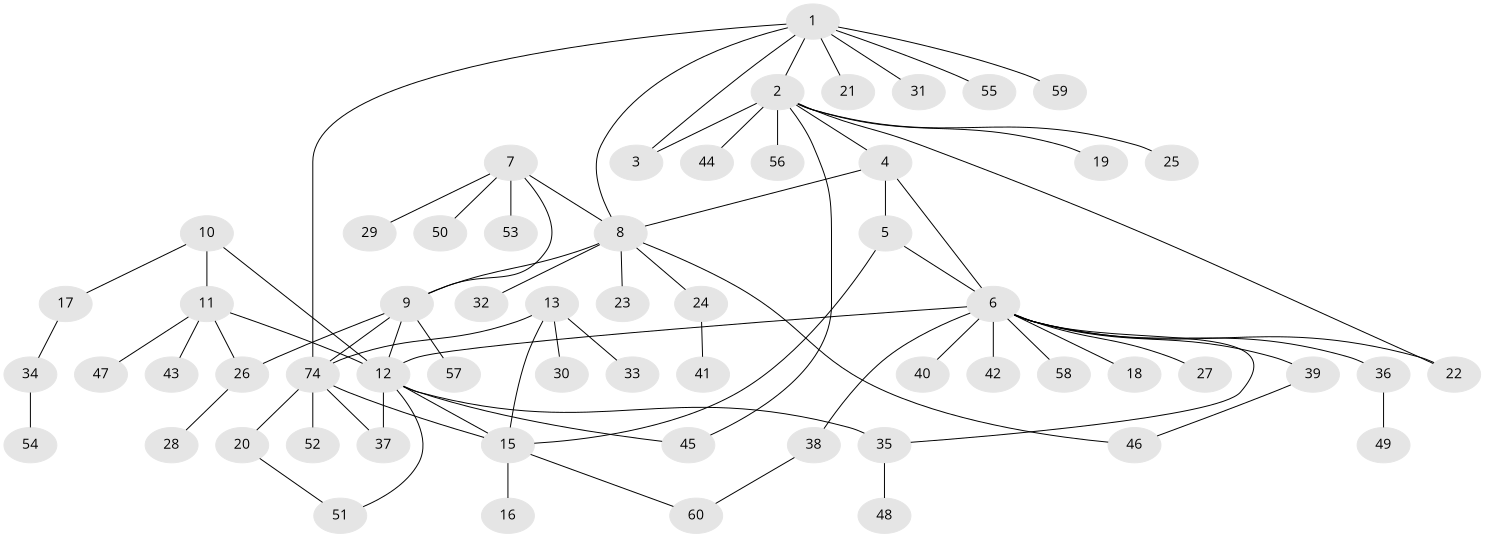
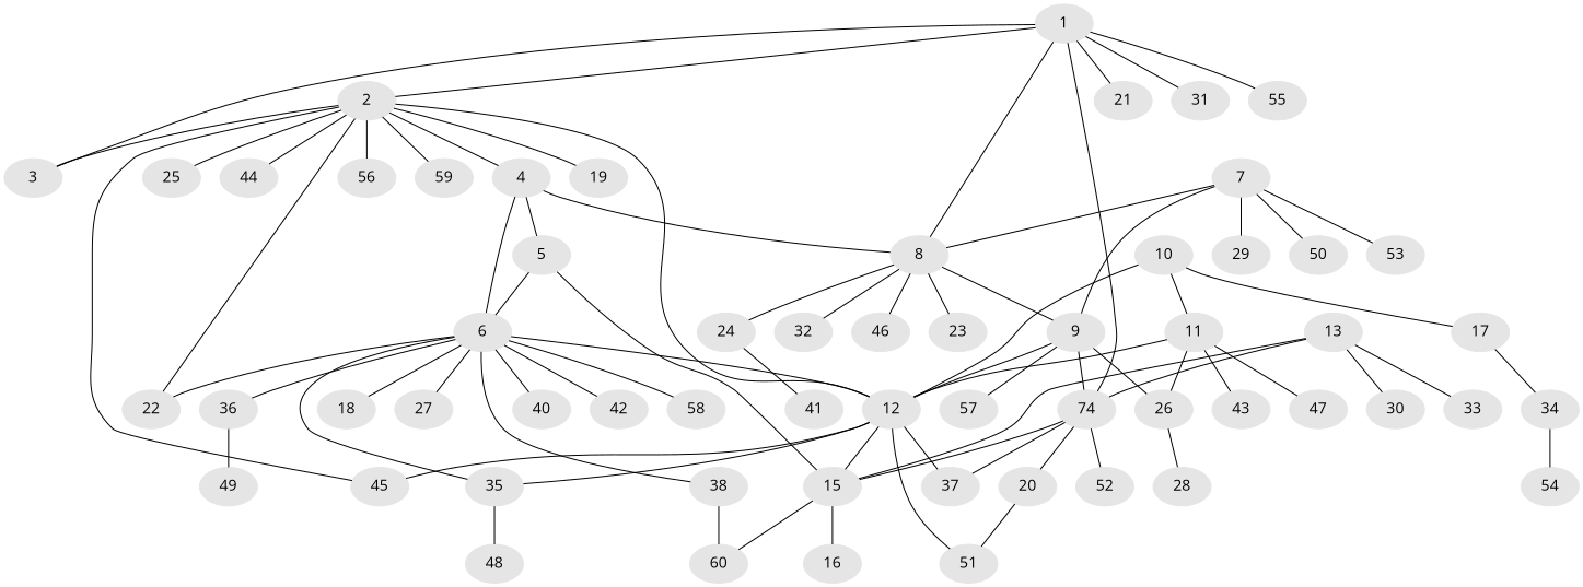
  graph {
    fontname="Open Sans"
    node [color=gray90 fontname="Open Sans" style=filled]
    edge [fontname="Open Sans"]
    1
    2
    3
    8
    n5 [label=74]
    21
    31
    55
    59
    4
    12
    19
    22
    25
    44
    45
    56
    9
    23
    24
    32
    46
    15
    37
    20
    52
    5
    6
    35
    51
    18
    27
    36
    38
-   39
    40
    42
    58
    16
    60
    48
    49
    7
    29
    50
    53
    26
    57
    41
    28
    10
    11
    17
    43
    47
    34
    13
    30
    33
    54
    1 -- 2
    1 -- 3
    1 -- 8
    1 -- n5
    1 -- 21
    1 -- 31
    1 -- 55
-   1 -- 59
+   2 -- 59
    2 -- 3
    2 -- 4
+   2 -- 12
    2 -- 19
    2 -- 22
    2 -- 25
    2 -- 44
    2 -- 45
    2 -- 56
    8 -- 9
    8 -- 23
    8 -- 24
    8 -- 32
    8 -- 46
    n5 -- 15
    n5 -- 37
    n5 -- 20
    n5 -- 52
    4 -- 8
    4 -- 5
    4 -- 6
    12 -- 45
    12 -- 15
    12 -- 37
    12 -- 35
    12 -- 51
    9 -- n5
    9 -- 12
    9 -- 26
    9 -- 57
    24 -- 41
    15 -- 16
    15 -- 60
    20 -- 51
    5 -- 15
    5 -- 6
    6 -- 12
    6 -- 22
    6 -- 35
    6 -- 18
    6 -- 27
    6 -- 36
    6 -- 38
-   6 -- 39
    6 -- 40
    6 -- 42
    6 -- 58
    35 -- 48
    36 -- 49
    38 -- 60
-   39 -- 46
    7 -- 8
    7 -- 9
    7 -- 29
    7 -- 50
    7 -- 53
    26 -- 28
    10 -- 12
    10 -- 11
    10 -- 17
    11 -- 12
    11 -- 26
    11 -- 43
    11 -- 47
    17 -- 34
    34 -- 54
    13 -- n5
    13 -- 15
    13 -- 30
    13 -- 33
  }
